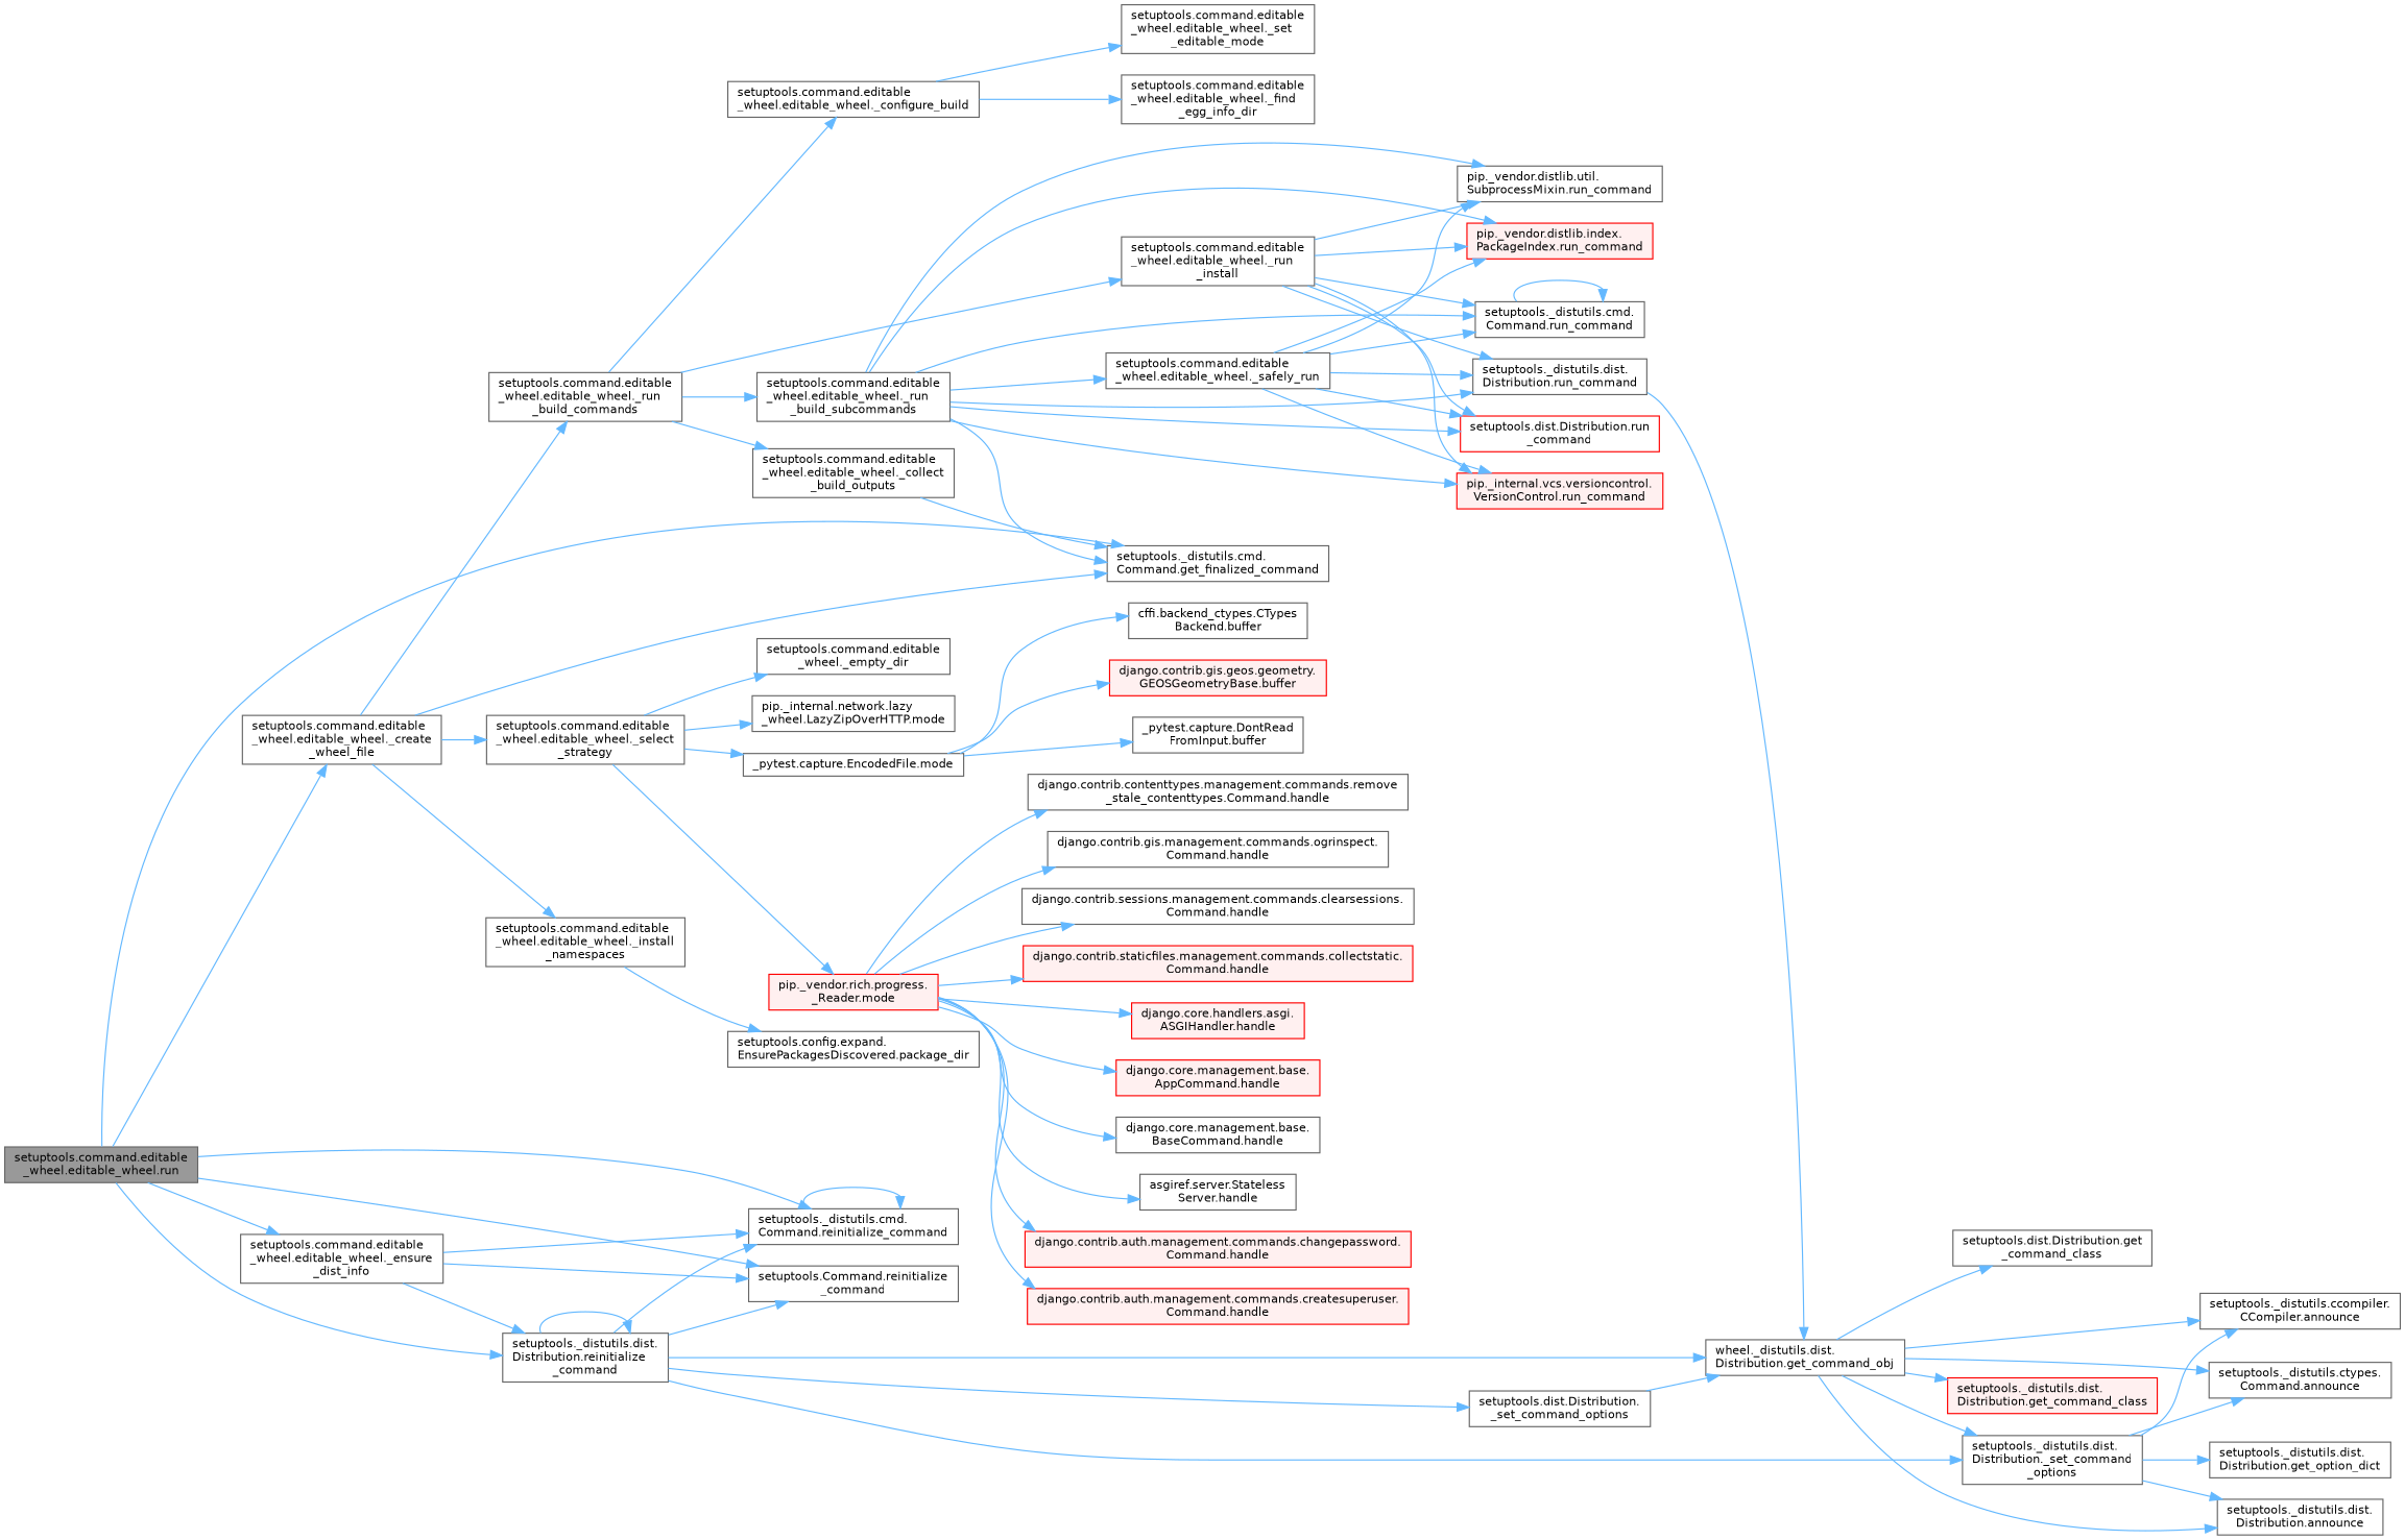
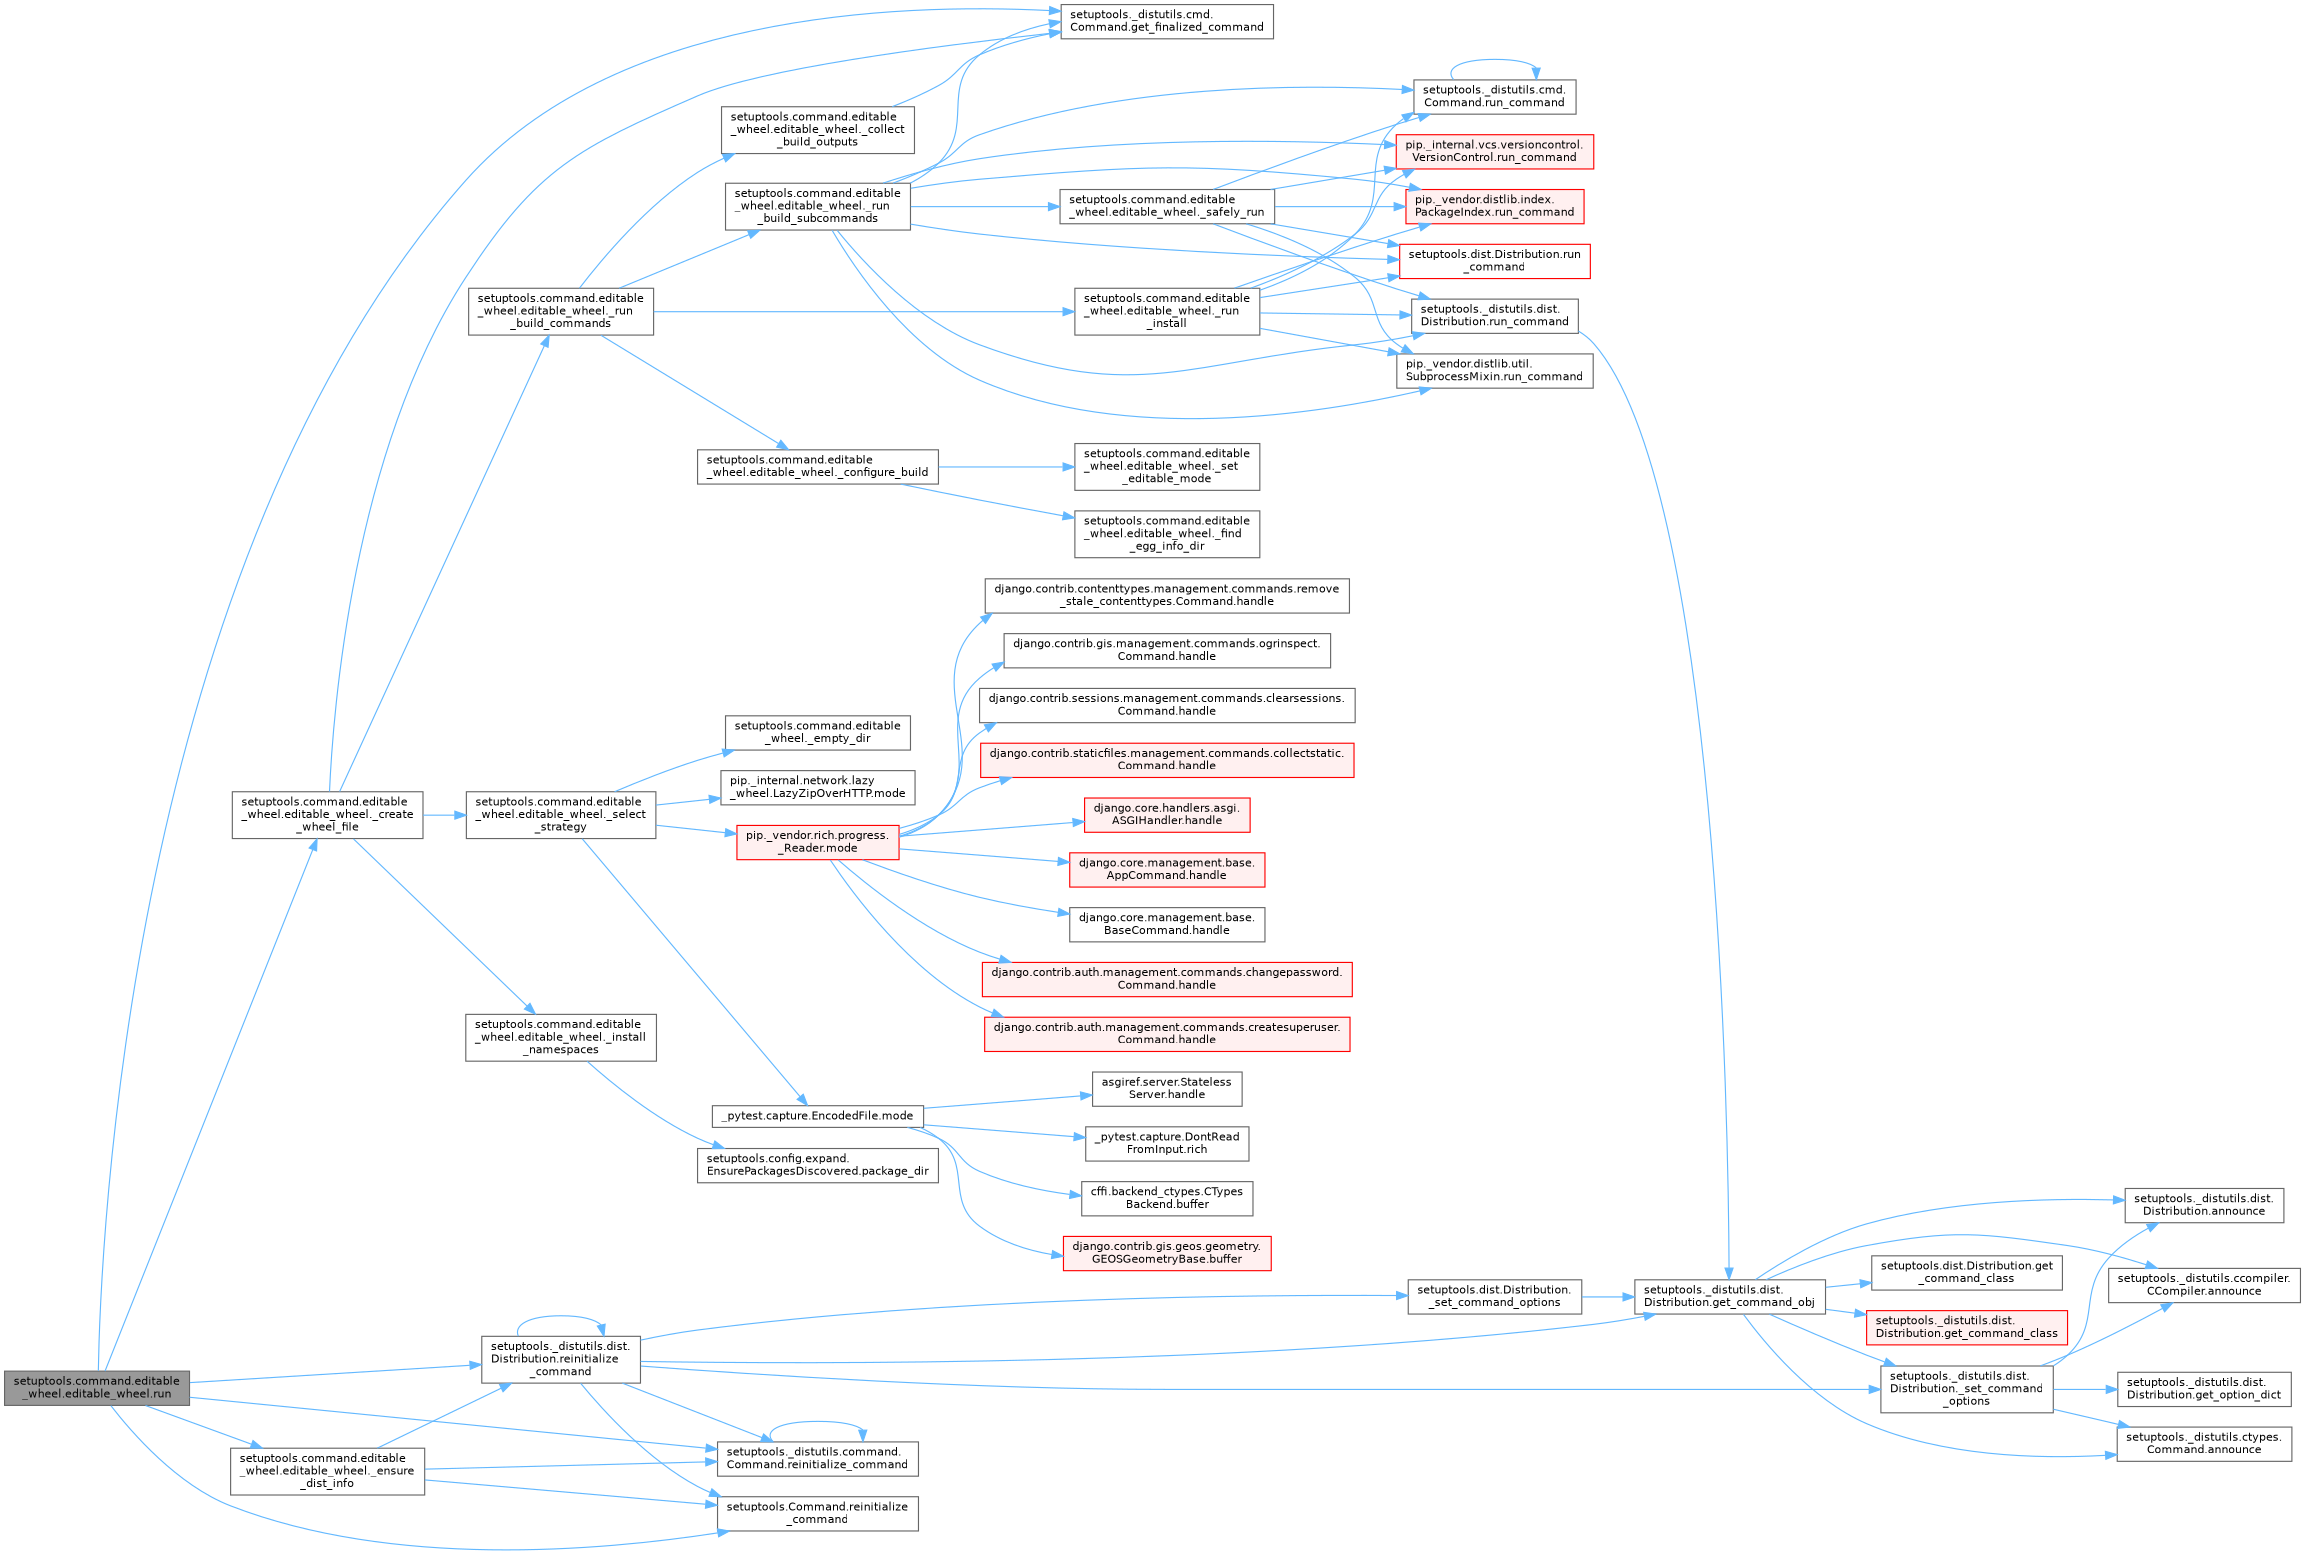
  digraph {
    rankdir=LR
    node [color=grey40 fillcolor=white fontname=Helvetica fontsize=10 shape=box style=filled]
    edge [color=steelblue1 fontname=Helvetica fontsize=10 labelfontname=Helvetica labelfontsize=10 style=solid]
    n1 [color=gray40 fillcolor=grey60 fontcolor=black height=0.2 label="setuptools.command.editable\l_wheel.editable_wheel.run" width=0.4]
    n2 [height=0.2 label="setuptools.command.editable\l_wheel.editable_wheel._create\l_wheel_file" width=0.4]
    n3 [height=0.2 label="setuptools._distutils.cmd.\lCommand.get_finalized_command" width=0.4]
    n4 [height=0.2 label="setuptools.command.editable\l_wheel.editable_wheel._ensure\l_dist_info" width=0.4]
-   n5 [height=0.2 label="setuptools._distutils.cmd.\lCommand.reinitialize_command" width=0.4]
+   n5 [height=0.2 label="setuptools._distutils.command.\lCommand.reinitialize_command" width=0.4]
    n6 [height=0.2 label="setuptools._distutils.dist.\lDistribution.reinitialize\l_command" width=0.4]
    n7 [height=0.2 label="setuptools.Command.reinitialize\l_command" width=0.4]
    n8 [height=0.2 label="setuptools.command.editable\l_wheel.editable_wheel._install\l_namespaces" width=0.4]
    n9 [height=0.2 label="setuptools.command.editable\l_wheel.editable_wheel._run\l_build_commands" width=0.4]
    n10 [height=0.2 label="setuptools.command.editable\l_wheel.editable_wheel._select\l_strategy" width=0.4]
-   n11 [height=0.2 label="wheel._distutils.dist.\lDistribution.get_command_obj" width=0.4]
+   n11 [height=0.2 label="setuptools._distutils.dist.\lDistribution.get_command_obj" width=0.4]
    n12 [height=0.2 label="setuptools._distutils.dist.\lDistribution._set_command\l_options" width=0.4]
    n13 [height=0.2 label="setuptools.dist.Distribution.\l_set_command_options" width=0.4]
    n14 [height=0.2 label="setuptools.config.expand.\lEnsurePackagesDiscovered.package_dir" width=0.4]
    n15 [height=0.2 label="setuptools.command.editable\l_wheel.editable_wheel._collect\l_build_outputs" width=0.4]
    n16 [height=0.2 label="setuptools.command.editable\l_wheel.editable_wheel._configure_build" width=0.4]
    n17 [height=0.2 label="setuptools.command.editable\l_wheel.editable_wheel._run\l_build_subcommands" width=0.4]
    n18 [height=0.2 label="setuptools.command.editable\l_wheel.editable_wheel._run\l_install" width=0.4]
    n19 [height=0.2 label="setuptools.command.editable\l_wheel._empty_dir" width=0.4]
    n20 [height=0.2 label="_pytest.capture.EncodedFile.mode" width=0.4]
    n21 [height=0.2 label="pip._internal.network.lazy\l_wheel.LazyZipOverHTTP.mode" width=0.4]
    n22 [color=red fillcolor="#FFF0F0" height=0.2 label="pip._vendor.rich.progress.\l_Reader.mode" width=0.4]
    n23 [height=0.2 label="setuptools.command.editable\l_wheel.editable_wheel._find\l_egg_info_dir" width=0.4]
    n24 [height=0.2 label="setuptools.command.editable\l_wheel.editable_wheel._set\l_editable_mode" width=0.4]
    n25 [height=0.2 label="setuptools.command.editable\l_wheel.editable_wheel._safely_run" width=0.4]
    n26 [color=red fillcolor="#FFF0F0" height=0.2 label="pip._internal.vcs.versioncontrol.\lVersionControl.run_command" width=0.4]
    n27 [color=red fillcolor="#FFF0F0" height=0.2 label="pip._vendor.distlib.index.\lPackageIndex.run_command" width=0.4]
    n28 [height=0.2 label="pip._vendor.distlib.util.\lSubprocessMixin.run_command" width=0.4]
    n29 [height=0.2 label="setuptools._distutils.cmd.\lCommand.run_command" width=0.4]
    n30 [height=0.2 label="setuptools._distutils.dist.\lDistribution.run_command" width=0.4]
    n31 [color=red height=0.2 label="setuptools.dist.Distribution.run\l_command" width=0.4]
    n32 [height=0.2 label="setuptools._distutils.ccompiler.\lCCompiler.announce" width=0.4]
    n33 [height=0.2 label="setuptools._distutils.ctypes.\lCommand.announce" width=0.4]
    n34 [height=0.2 label="setuptools._distutils.dist.\lDistribution.announce" width=0.4]
    n35 [color=red fillcolor="#FFF0F0" height=0.2 label="setuptools._distutils.dist.\lDistribution.get_command_class" width=0.4]
    n36 [height=0.2 label="setuptools.dist.Distribution.get\l_command_class" width=0.4]
    n37 [height=0.2 label="setuptools._distutils.dist.\lDistribution.get_option_dict" width=0.4]
-   n38 [height=0.2 label="_pytest.capture.DontRead\lFromInput.buffer" width=0.4]
+   n38 [height=0.2 label="_pytest.capture.DontRead\lFromInput.rich" width=0.4]
    n39 [height=0.2 label="cffi.backend_ctypes.CTypes\lBackend.buffer" width=0.4]
    n40 [color=red fillcolor="#FFF0F0" height=0.2 label="django.contrib.gis.geos.geometry.\lGEOSGeometryBase.buffer" width=0.4]
    n41 [height=0.2 label="asgiref.server.Stateless\lServer.handle" width=0.4]
    n42 [color=red fillcolor="#FFF0F0" height=0.2 label="django.contrib.auth.management.commands.changepassword.\lCommand.handle" width=0.4]
    n43 [color=red fillcolor="#FFF0F0" height=0.2 label="django.contrib.auth.management.commands.createsuperuser.\lCommand.handle" width=0.4]
    n44 [height=0.2 label="django.contrib.contenttypes.management.commands.remove\l_stale_contenttypes.Command.handle" width=0.4]
    n45 [height=0.2 label="django.contrib.gis.management.commands.ogrinspect.\lCommand.handle" width=0.4]
    n46 [height=0.2 label="django.contrib.sessions.management.commands.clearsessions.\lCommand.handle" width=0.4]
    n47 [color=red fillcolor="#FFF0F0" height=0.2 label="django.contrib.staticfiles.management.commands.collectstatic.\lCommand.handle" width=0.4]
    n48 [color=red fillcolor="#FFF0F0" height=0.2 label="django.core.handlers.asgi.\lASGIHandler.handle" width=0.4]
    n49 [color=red fillcolor="#FFF0F0" height=0.2 label="django.core.management.base.\lAppCommand.handle" width=0.4]
    n50 [height=0.2 label="django.core.management.base.\lBaseCommand.handle" width=0.4]
    n1 -> n2
    n1 -> n3
    n1 -> n4
    n1 -> n5
    n1 -> n6
    n1 -> n7
    n2 -> n3
    n2 -> n8
    n2 -> n9
    n2 -> n10
    n4 -> n5
    n4 -> n6
    n4 -> n7
    n5 -> n5
    n6 -> n5
    n6 -> n6
    n6 -> n7
    n6 -> n11
    n6 -> n12
    n6 -> n13
    n8 -> n14
    n9 -> n15
    n9 -> n16
    n9 -> n17
    n9 -> n18
    n10 -> n19
    n10 -> n20
    n10 -> n21
    n10 -> n22
    n11 -> n12
    n11 -> n32
    n11 -> n33
    n11 -> n34
    n11 -> n35
    n11 -> n36
    n12 -> n32
    n12 -> n33
    n12 -> n34
    n12 -> n37
    n13 -> n11
    n15 -> n3
    n16 -> n23
    n16 -> n24
    n17 -> n3
    n17 -> n25
    n17 -> n26
    n17 -> n27
    n17 -> n28
    n17 -> n29
    n17 -> n30
    n17 -> n31
    n18 -> n26
    n18 -> n27
    n18 -> n28
    n18 -> n29
    n18 -> n30
    n18 -> n31
    n20 -> n38
    n20 -> n39
    n20 -> n40
-   n22 -> n41
+   n20 -> n41
    n22 -> n42
    n22 -> n43
    n22 -> n44
    n22 -> n45
    n22 -> n46
    n22 -> n47
    n22 -> n48
    n22 -> n49
    n22 -> n50
    n25 -> n26
    n25 -> n27
    n25 -> n28
    n25 -> n29
    n25 -> n30
    n25 -> n31
    n29 -> n29
    n30 -> n11
  }
